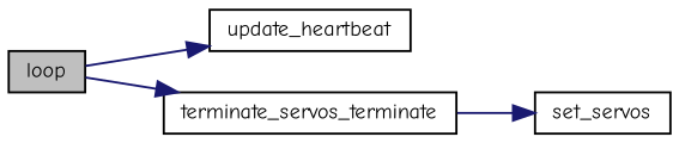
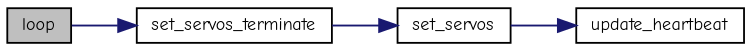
  digraph {
    fontname="Comic Neue"
    rankdir=LR
    node [color=black fillcolor=white fontname="Comic Neue" fontsize=10 shape=record style=filled]
    edge [color=midnightblue fontname="Comic Neue" fontsize=10 labelfontname=Helvetica labelfontsize=10 style=solid]
    n1 [fillcolor=grey75 fontcolor=black height=0.2 label=loop width=0.4]
    n2 [height=0.2 label=update_heartbeat width=0.4]
-   n3 [height=0.2 label=terminate_servos_terminate width=0.4]
+   n3 [height=0.2 label=set_servos_terminate width=0.4]
    n4 [height=0.2 label=set_servos width=0.4]
-   n1 -> n2
+   n4 -> n2
    n1 -> n3
    n3 -> n4
  }
